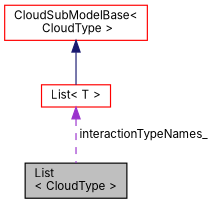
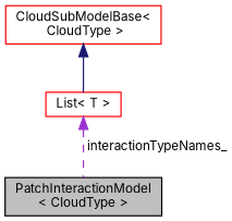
  digraph {
    fontname=Inter
    node [color=red fontname=Inter fontsize=10 shape=record]
    edge [dir=back fontname=Inter fontsize=10 labelfontname=Helvetica labelfontsize=10]
-   n1 [color=black fillcolor=grey75 fontcolor=black height=0.2 label="List\l\< CloudType \>" style=filled width=0.4]
+   n1 [color=black fillcolor=grey75 fontcolor=black height=0.2 label="PatchInteractionModel\l\< CloudType \>" style=filled width=0.4]
    n2 [height=0.2 label="CloudSubModelBase\<\l CloudType \>" width=0.4]
    n3 [height=0.2 label="List\< T \>" width=0.4]
    n2 -> n3 [color=midnightblue style=solid]
    n3 -> n1 [color=darkorchid3 label=" interactionTypeNames_" style=dashed]
  }
